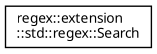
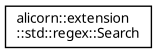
  digraph {
    rankdir=LR
-   n1 [color=black fillcolor=white fontname=Verdana fontsize=10 height=0.2 label="regex::extension\l::std::regex::Search" shape=record style=filled width=0.4]
+   n1 [color=black fillcolor=white fontname=Verdana fontsize=10 height=0.2 label="alicorn::extension\l::std::regex::Search" shape=record style=filled width=0.4]
  }
